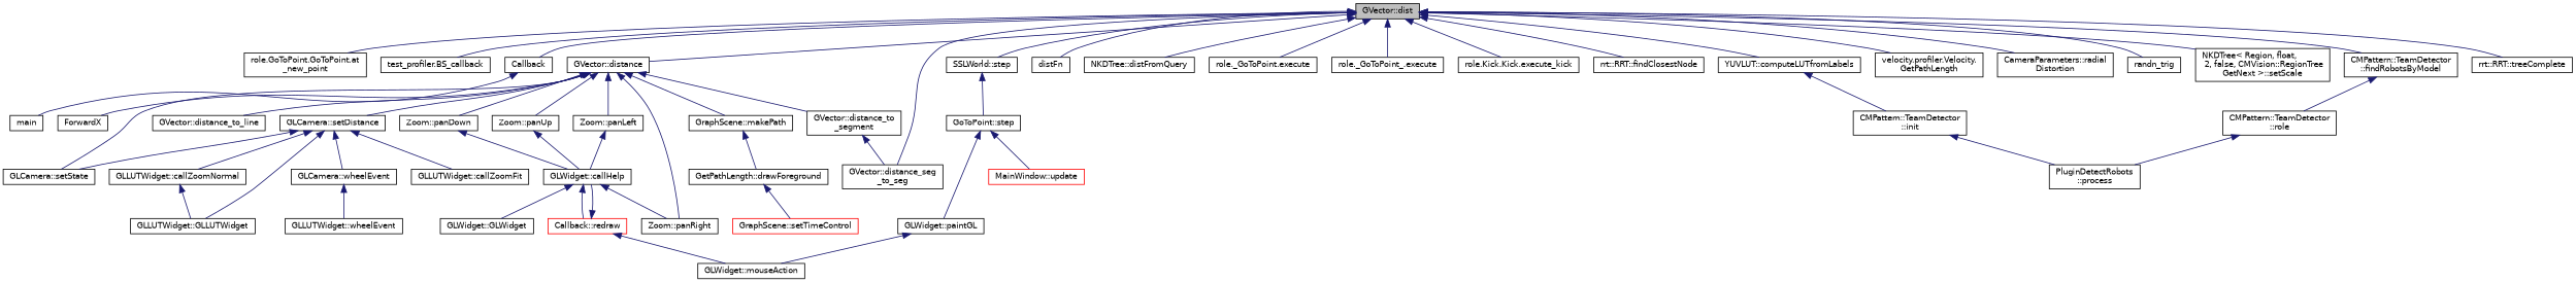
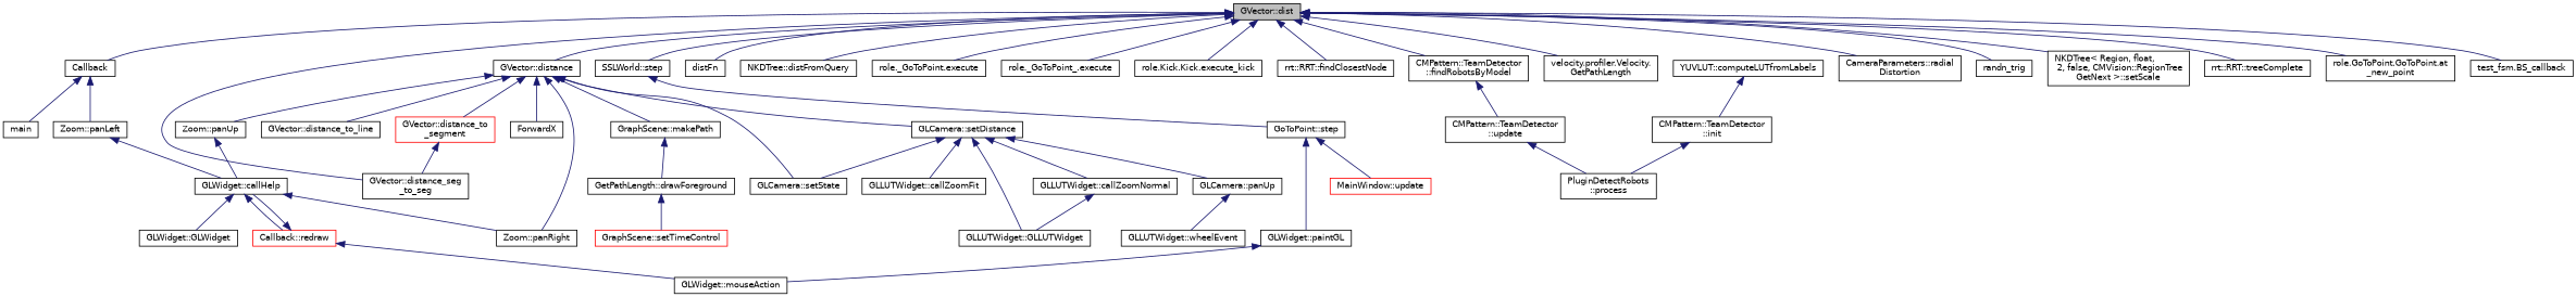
  digraph {
    rankdir=TB
    node [color=black fillcolor=white fontname=Helvetica fontsize=10 shape=record style=filled]
    edge [color=midnightblue dir=back fontname=Helvetica fontsize=10 labelfontname=Helvetica labelfontsize=10 style=solid]
    n1 [fillcolor=grey75 fontcolor=black height=0.2 label="GVector::dist" width=0.4]
    n2 [height=0.2 label="role.GoToPoint.GoToPoint.at\l_new_point" width=0.4]
-   n3 [height=0.2 label="test_profiler.BS_callback" width=0.4]
+   n3 [height=0.2 label="test_fsm.BS_callback" width=0.4]
    n4 [height=0.2 label=Callback width=0.4]
    n5 [height=0.2 label="YUVLUT::computeLUTfromLabels" width=0.4]
    n6 [height=0.2 label="GVector::distance" width=0.4]
    n7 [height=0.2 label="GVector::distance_seg\l_to_seg" width=0.4]
    n8 [height=0.2 label=distFn width=0.4]
    n9 [height=0.2 label="NKDTree::distFromQuery" width=0.4]
    n10 [height=0.2 label="role._GoToPoint.execute" width=0.4]
    n11 [height=0.2 label="role._GoToPoint_.execute" width=0.4]
    n12 [height=0.2 label="role.Kick.Kick.execute_kick" width=0.4]
    n13 [height=0.2 label="rrt::RRT::findClosestNode" width=0.4]
    n14 [height=0.2 label="CMPattern::TeamDetector\l::findRobotsByModel" width=0.4]
    n15 [height=0.2 label="velocity.profiler.Velocity.\lGetPathLength" width=0.4]
    n16 [height=0.2 label="CameraParameters::radial\lDistortion" width=0.4]
    n17 [height=0.2 label=randn_trig width=0.4]
    n18 [height=0.2 label="NKDTree\< Region, float,\l 2, false, CMVision::RegionTree\lGetNext \>::setScale" width=0.4]
    n19 [height=0.2 label="SSLWorld::step" width=0.4]
    n20 [height=0.2 label="rrt::RRT::treeComplete" width=0.4]
    n21 [height=0.2 label=main width=0.4]
    n22 [height=0.2 label="CMPattern::TeamDetector\l::init" width=0.4]
    n23 [height=0.2 label="GLCamera::setDistance" width=0.4]
    n24 [height=0.2 label="GLCamera::setState" width=0.4]
-   n25 [height=0.2 label="GVector::distance_to\l_segment" width=0.4]
+   n25 [color=red height=0.2 label="GVector::distance_to\l_segment" width=0.4]
    n26 [height=0.2 label="GVector::distance_to_line" width=0.4]
    n27 [height=0.2 label="Zoom::panLeft" width=0.4]
    n28 [height=0.2 label="Zoom::panRight" width=0.4]
    n29 [height=0.2 label="Zoom::panUp" width=0.4]
-   n30 [height=0.2 label="Zoom::panDown" width=0.4]
    n31 [height=0.2 label="GraphScene::makePath" width=0.4]
    n32 [height=0.2 label=ForwardX width=0.4]
-   n33 [height=0.2 label="CMPattern::TeamDetector\l::role" width=0.4]
+   n33 [height=0.2 label="CMPattern::TeamDetector\l::update" width=0.4]
    n34 [height=0.2 label="GoToPoint::step" width=0.4]
    n35 [height=0.2 label="PluginDetectRobots\l::process" width=0.4]
    n36 [height=0.2 label="GLLUTWidget::callZoomFit" width=0.4]
    n37 [height=0.2 label="GLLUTWidget::callZoomNormal" width=0.4]
    n38 [height=0.2 label="GLLUTWidget::GLLUTWidget" width=0.4]
-   n39 [height=0.2 label="GLCamera::wheelEvent" width=0.4]
+   n39 [height=0.2 label="GLCamera::panUp" width=0.4]
    n40 [height=0.2 label="GLWidget::callHelp" width=0.4]
    n41 [height=0.2 label="GetPathLength::drawForeground" width=0.4]
    n42 [height=0.2 label="GLLUTWidget::wheelEvent" width=0.4]
    n43 [height=0.2 label="GLWidget::GLWidget" width=0.4]
    n44 [color=red height=0.2 label="Callback::redraw" width=0.4]
    n45 [height=0.2 label="GLWidget::mouseAction" width=0.4]
    n46 [color=red height=0.2 label="GraphScene::setTimeControl" width=0.4]
    n47 [height=0.2 label="GLWidget::paintGL" width=0.4]
    n48 [color=red height=0.2 label="MainWindow::update" width=0.4]
    n1 -> n2
    n1 -> n3
    n1 -> n4
-   n1 -> n5
    n1 -> n6
    n1 -> n7
    n1 -> n8
    n1 -> n9
    n1 -> n10
    n1 -> n11
    n1 -> n12
    n1 -> n13
    n1 -> n14
    n1 -> n15
    n1 -> n16
    n1 -> n17
    n1 -> n18
    n1 -> n19
    n1 -> n20
    n4 -> n21
    n5 -> n22
    n6 -> n23
    n6 -> n24
    n6 -> n25
    n6 -> n26
-   n6 -> n27
+   n4 -> n27
    n6 -> n28
    n6 -> n29
-   n6 -> n30
    n6 -> n31
    n6 -> n32
    n14 -> n33
    n19 -> n34
    n22 -> n35
    n23 -> n24
    n23 -> n36
    n23 -> n37
    n23 -> n38
    n23 -> n39
    n25 -> n7
    n27 -> n40
    n29 -> n40
-   n30 -> n40
    n31 -> n41
    n33 -> n35
    n34 -> n47
    n34 -> n48
    n37 -> n38
    n39 -> n42
    n40 -> n28
    n40 -> n43
    n40 -> n44
    n41 -> n46
    n44 -> n40
    n44 -> n45
    n47 -> n45
  }
